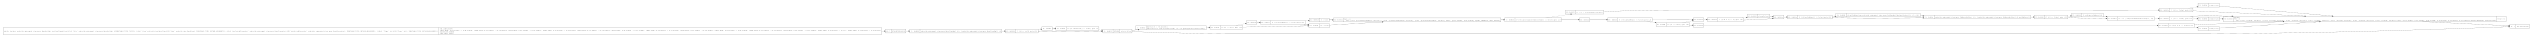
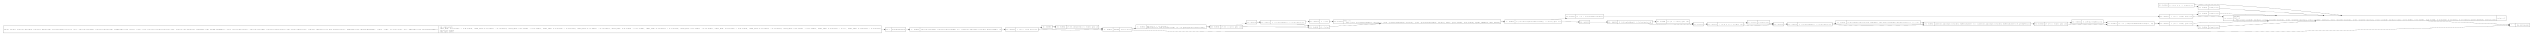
  digraph {
    fontname="Liberation Mono"
    rankdir=LR
    node [fontname="Liberation Mono" shape=record]
    edge [fontname="Liberation Mono"]
    n1 [label="{40\:\ ?|MTH_ENTER_BLOCK\l}"]
    n2 [label="{42\:\ 0x0000|androidx.appcompat.view.menu.MenuItemImpl r0 = (androidx.appcompat.view.menu.MenuItemImpl) r8\l}"]
    n3 [label="{43\:\ 0x0004|if (r0 == null) goto L36\l}"]
    n4 [label="{44\:\ 0x0006}"]
    n5 [label="{79\:\ 0x0073|RETURN\l|return false\l}"]
    n6 [label="{45\:\ 0x000a|if (r0.isEnabled() != false) goto L5\l}"]
    n7 [label="{47\:\ 0x000d|boolean r2 = r0.invoke()\landroidx.core.view.ActionProvider r3 = r0.getSupportActionProvider()\l}"]
    n8 [label="{41\:\ ?|MTH_EXIT_BLOCK\l}"]
    n9 [label="{48\:\ 0x0016|if (r3 == null) goto L35\l}"]
    n10 [label="{49\:\ 0x0018}"]
    n11 [label="{52\:\ 0x0020|r5 = false\l}"]
    n12 [label="{50\:\ 0x001c|if (r3.hasSubMenu() == false) goto L35\l}"]
    n13 [label="{53\:\ 0x0021|PHI: r5 \l  PHI: (r5v1 'providerHasSubMenu' boolean) = (r5v0 'providerHasSubMenu' boolean), (r5v3 'providerHasSubMenu' boolean) binds: [B:52:0x0020, B:51:0x001e] A[DONT_GENERATE, DONT_INLINE]\l}"]
    n14 [label="{51\:\ 0x001e|r5 = true\l}"]
    n15 [label="{54\:\ 0x0025|if (r0.hasCollapsibleActionView() == false) goto L17\l}"]
    n16 [label="{55\:\ 0x0027|r2 = r2 \| r0.expandActionView()\l}"]
    n17 [label="{58\:\ 0x0032}"]
    n18 [label="{56\:\ 0x002c|if (r2 == false) goto L15\l}"]
    n19 [label="{59\:\ 0x0036|if (r0.hasSubMenu() != false) goto L23\l}"]
    n20 [label="{57\:\ 0x002e|close(true)\l}"]
    n21 [label="{78\:\ 0x0072|RETURN\lPHI: r2 \l  PHI: (r2v3 'invoked' boolean) = (r2v2 'invoked' boolean), (r2v2 'invoked' boolean), (r2v1 'invoked' boolean), (r2v1 'invoked' boolean), (r2v4 'invoked' boolean), (r2v4 'invoked' boolean) binds: [B:75:0x006c, B:76:0x006e, B:63:0x003d, B:64:0x003f, B:56:0x002c, B:57:0x002e] A[DONT_GENERATE, DONT_INLINE]\l|return r2\l}"]
    n22 [label="{60\:\ 0x0038|if (r5 == false) goto L20\l}"]
    n23 [label="{65\:\ 0x0043}"]
-   n24 [label="{62\:\ 0x003b}"]
    n25 [label="{66\:\ 0x0045|if ((r10 & 4) != 0) goto L26\l}"]
    n26 [label="{63\:\ 0x003d|if ((r10 & 1) != 0) goto L15\l}"]
    n27 [label="{64\:\ 0x003f|close(true)\l}"]
    n28 [label="{67\:\ 0x0047|close(false)\l}"]
    n29 [label="{68\:\ 0x004a}"]
    n30 [label="{69\:\ 0x004e|if (r0.hasSubMenu() != false) goto L25\l}"]
    n31 [label="{70\:\ 0x0050|r0.setSubMenu(new androidx.appcompat.view.menu.SubMenuBuilder(getContext(), r7, r0))\l}"]
    n32 [label="{71\:\ 0x005c|androidx.appcompat.view.menu.SubMenuBuilder r1 = (androidx.appcompat.view.menu.SubMenuBuilder) r0.getSubMenu()\l}"]
    n33 [label="{72\:\ 0x0062|if (r5 == false) goto L32\l}"]
    n34 [label="{73\:\ 0x0064|r3.onPrepareSubMenu(r1)\l}"]
    n35 [label="{74\:\ 0x0067|r2 = r2 \| dispatchSubMenuSelected(r1, r9)\l}"]
    n36 [label="{75\:\ 0x006c|if (r2 != false) goto L15\l}"]
    n37 [label="{76\:\ 0x006e|close(true)\l}"]
    n38 [label="{public boolean androidx.appcompat.view.menu.MenuBuilder.performItemAction((r7v0 'this' androidx.appcompat.view.menu.MenuBuilder A[IMMUTABLE_TYPE, THIS]), (r8v0 'item' android.view.MenuItem A[D('item' android.view.MenuItem), IMMUTABLE_TYPE, METHOD_ARGUMENT]), (r9v0 'preferredPresenter' androidx.appcompat.view.menu.MenuPresenter A[D('preferredPresenter' androidx.appcompat.view.menu.MenuPresenter), IMMUTABLE_TYPE, METHOD_ARGUMENT]), (r10v0 'flags' int A[D('flags' int), IMMUTABLE_TYPE, METHOD_ARGUMENT]))  | USE_LINES_HINTS\lCROSS_EDGE: B:56:0x002c \-\> B:78:0x0072, CROSS_EDGE: B:64:0x003f \-\> B:78:0x0072, CROSS_EDGE: B:63:0x003d \-\> B:78:0x0072, CROSS_EDGE: B:76:0x006e \-\> B:78:0x0072, CROSS_EDGE: B:75:0x006c \-\> B:78:0x0072, CROSS_EDGE: B:72:0x0062 \-\> B:74:0x0067, CROSS_EDGE: B:69:0x004e \-\> B:71:0x005c, CROSS_EDGE: B:66:0x0045 \-\> B:68:0x004a, CROSS_EDGE: B:59:0x0036 \-\> B:65:0x0043, CROSS_EDGE: B:52:0x0020 \-\> B:53:0x0021, CROSS_EDGE: B:48:0x0016 \-\> B:52:0x0020, CROSS_EDGE: B:79:0x0073 \-\> B:41:?, CROSS_EDGE: B:43:0x0004 \-\> B:79:0x0073\lINLINE_NOT_NEEDED\lTYPE_VARS: EMPTY\l}"]
    n1 -> n2
    n2 -> n3
    n3 -> n4 [style=dashed]
    n3 -> n5
    n4 -> n6
    n5 -> n7
    n5 -> n8
    n6 -> n5 [style=dashed]
    n7 -> n9
    n9 -> n10 [style=dashed]
    n9 -> n11
    n10 -> n12
    n11 -> n13
    n12 -> n11
    n12 -> n14 [style=dashed]
    n13 -> n15
    n14 -> n13
    n15 -> n16 [style=dashed]
    n15 -> n17
    n16 -> n18
    n17 -> n19
    n18 -> n20 [style=dashed]
    n18 -> n21
    n19 -> n22 [style=dashed]
    n19 -> n23
    n20 -> n21
    n21 -> n8
    n22 -> n23 [style=dashed]
-   n22 -> n24
    n23 -> n25
-   n24 -> n26
    n25 -> n28 [style=dashed]
    n25 -> n29
    n26 -> n21
    n26 -> n27 [style=dashed]
    n27 -> n21
    n28 -> n29
    n29 -> n30
    n30 -> n31 [style=dashed]
    n30 -> n32
    n31 -> n32
    n32 -> n33
    n33 -> n34 [style=dashed]
    n33 -> n35
    n34 -> n35
    n35 -> n36
    n36 -> n21
    n36 -> n37 [style=dashed]
    n37 -> n21
    n38 -> n1
  }
